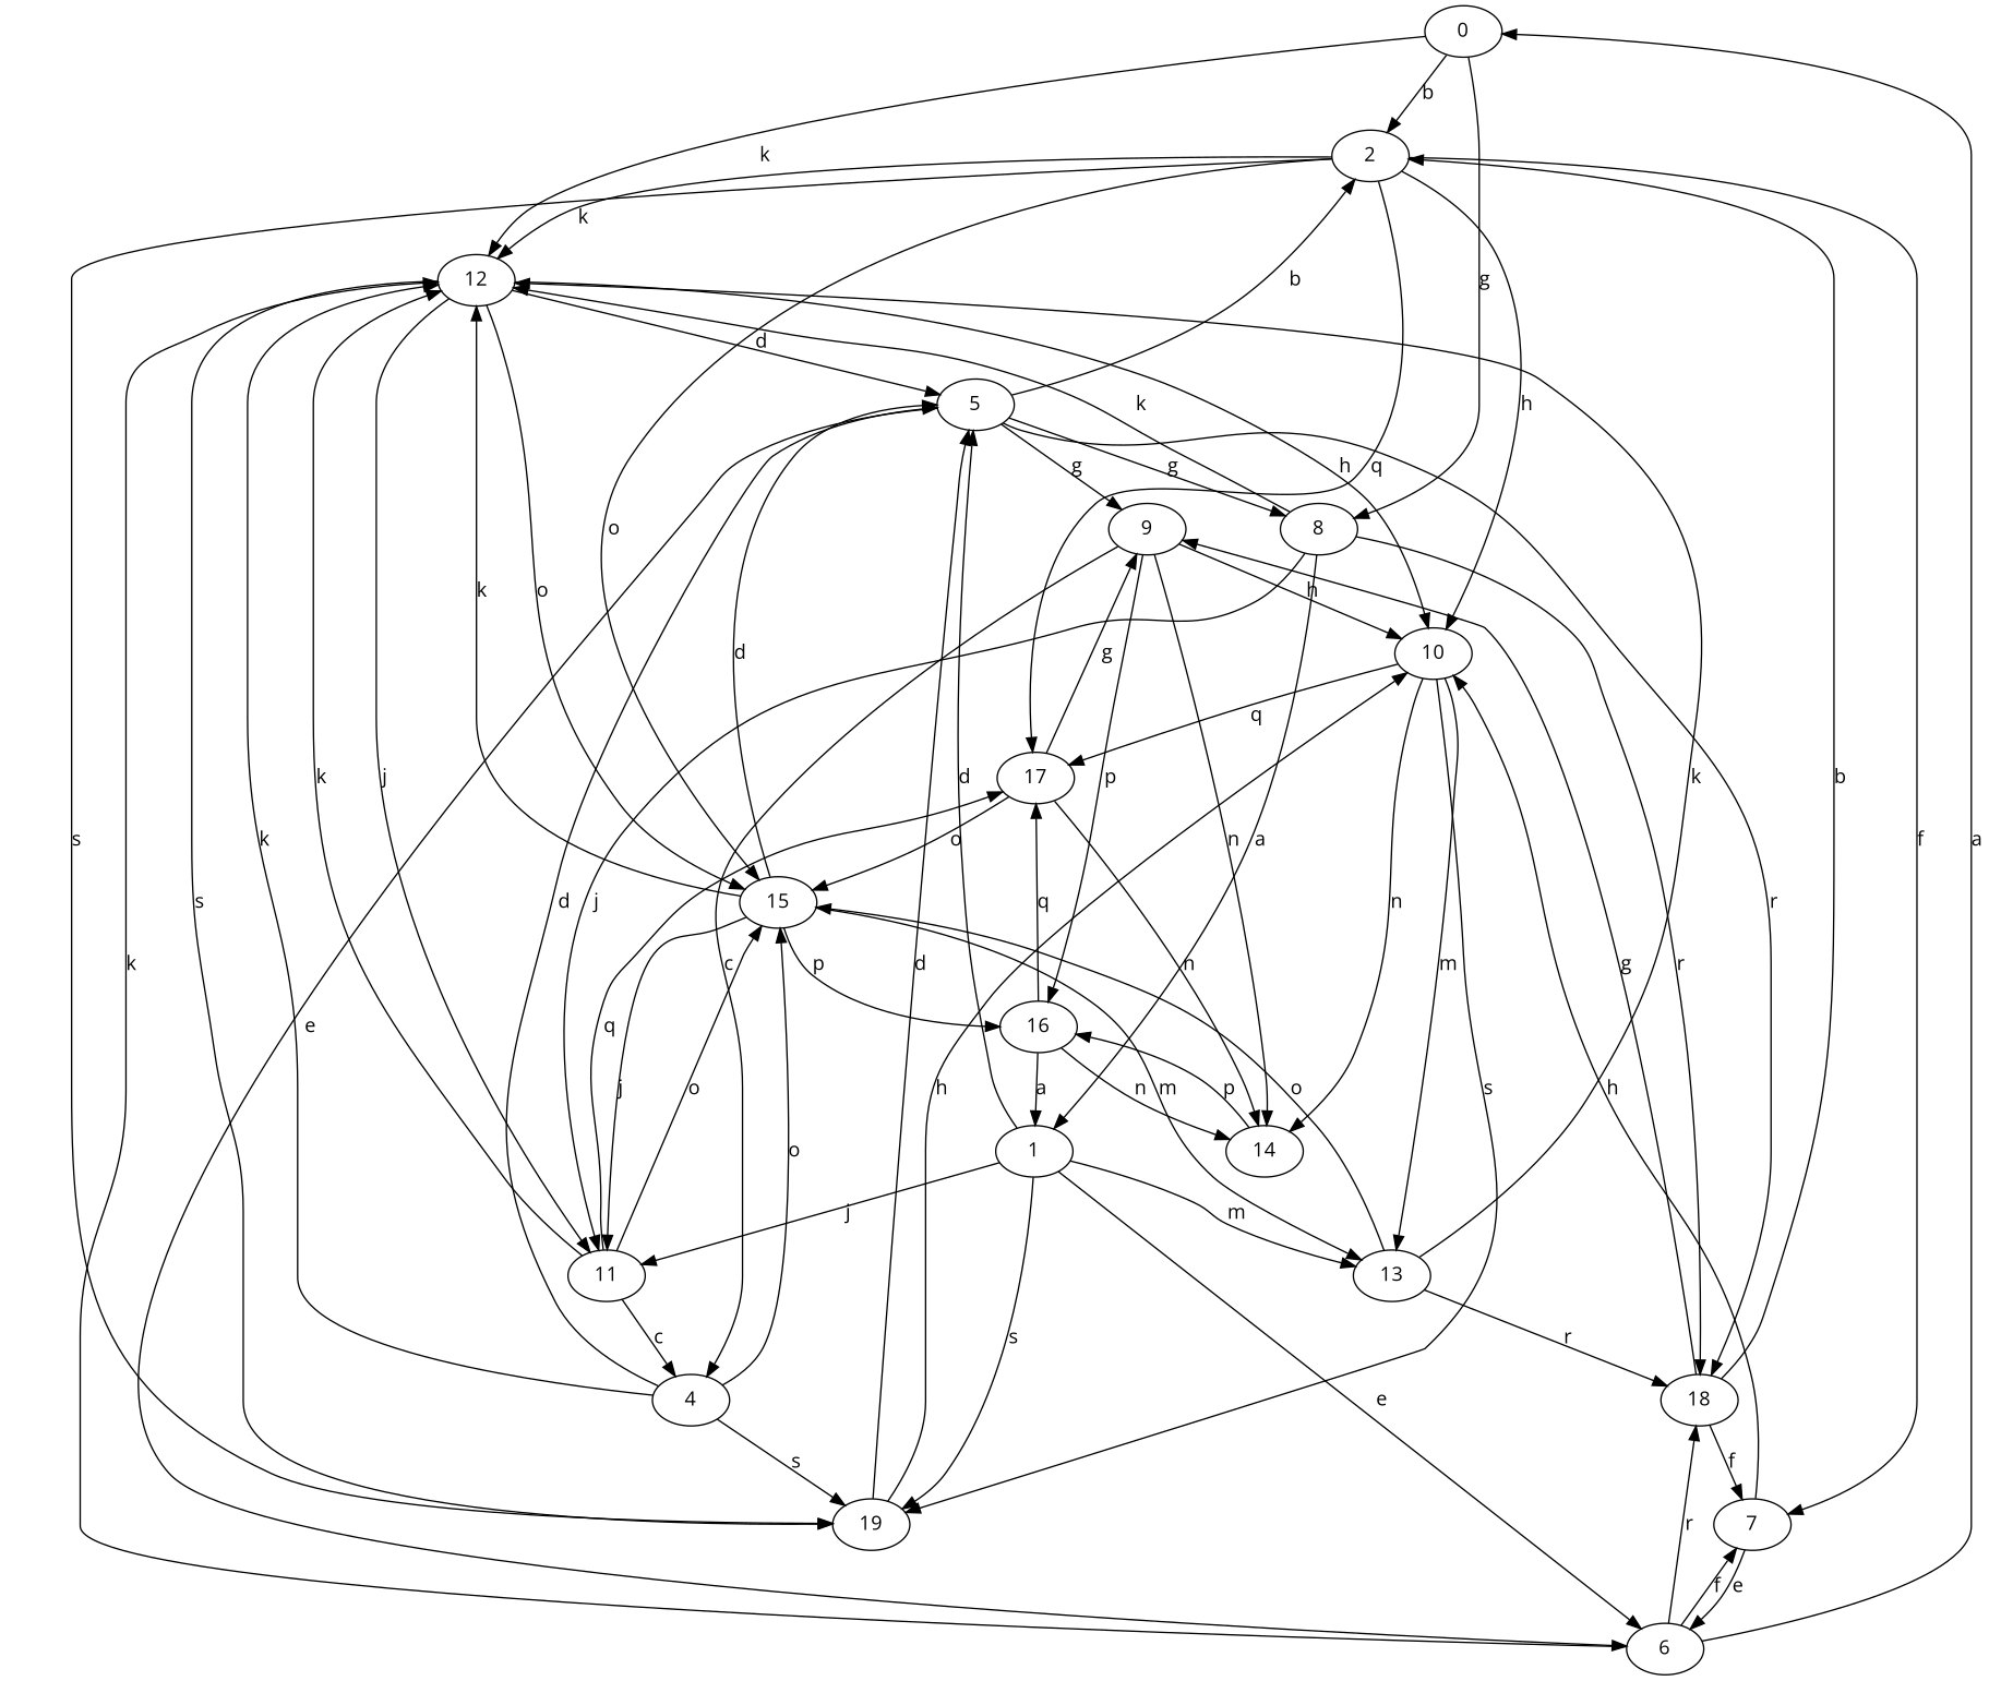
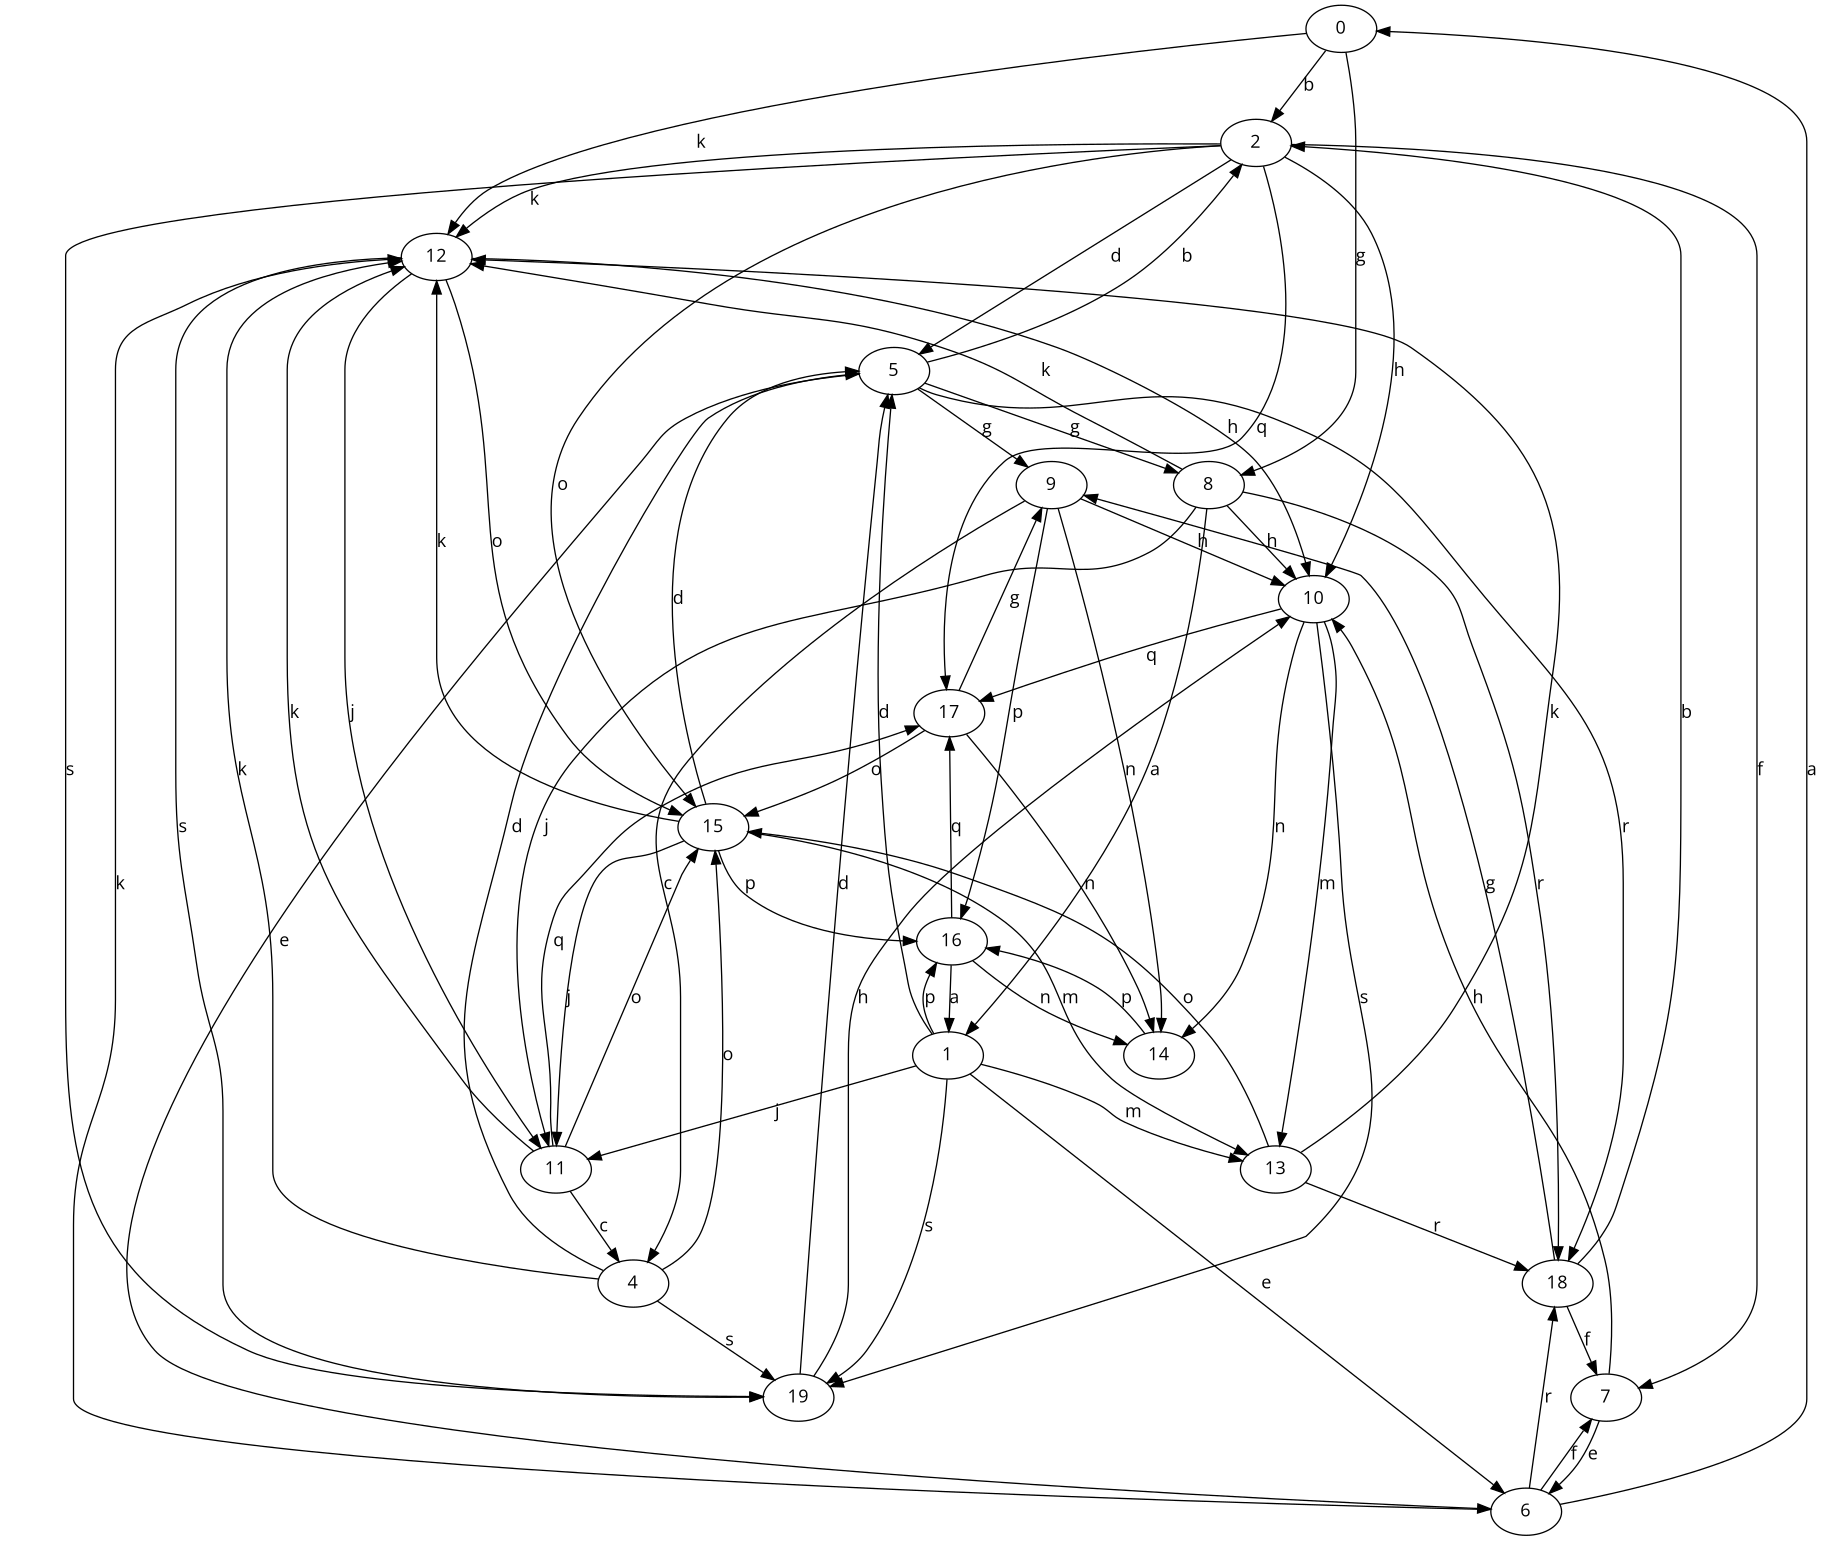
  strict digraph {
    fontname="Open Sans"
    node [fontname="Open Sans"]
    edge [fontname="Open Sans"]
    0
    2
    8
    12
    5
    19
    7
    10
    15
    17
    1
    11
    18
    6
    13
    16
    9
    4
    14
    0 -> 2 [label=b]
    0 -> 8 [label=g]
    0 -> 12 [label=k]
    2 -> 12 [label=k]
-   12 -> 5 [label=d]
+   2 -> 5 [label=d]
    2 -> 19 [label=s]
    2 -> 7 [label=f]
    2 -> 10 [label=h]
    2 -> 15 [label=o]
    2 -> 17 [label=q]
    8 -> 12 [label=k]
+   8 -> 10 [label=h]
    8 -> 1 [label=a]
    8 -> 11 [label=j]
    8 -> 18 [label=r]
    12 -> 19 [label=s]
    12 -> 10 [label=h]
    12 -> 15 [label=o]
    12 -> 11 [label=j]
    5 -> 2 [label=b]
    5 -> 8 [label=g]
    5 -> 18 [label=r]
    5 -> 6 [label=e]
    5 -> 9 [label=g]
    19 -> 5 [label=d]
    19 -> 10 [label=h]
    7 -> 10 [label=h]
    7 -> 6 [label=e]
    10 -> 19 [label=s]
    10 -> 17 [label=q]
    10 -> 13 [label=m]
    10 -> 14 [label=n]
    15 -> 12 [label=k]
    15 -> 5 [label=d]
    15 -> 11 [label=j]
    15 -> 13 [label=m]
    15 -> 16 [label=p]
    17 -> 15 [label=o]
    17 -> 9 [label=g]
    17 -> 14 [label=n]
    1 -> 5 [label=d]
    1 -> 19 [label=s]
    1 -> 11 [label=j]
    1 -> 6 [label=e]
    1 -> 13 [label=m]
+   1 -> 16 [label=p]
    11 -> 12 [label=k]
    11 -> 15 [label=o]
    11 -> 17 [label=q]
    11 -> 4 [label=c]
    18 -> 2 [label=b]
    18 -> 7 [label=f]
    18 -> 9 [label=g]
    6 -> 0 [label=a]
    6 -> 12 [label=k]
    6 -> 7 [label=f]
    6 -> 18 [label=r]
    13 -> 12 [label=k]
    13 -> 15 [label=o]
    13 -> 18 [label=r]
    16 -> 17 [label=q]
    16 -> 1 [label=a]
    16 -> 14 [label=n]
    9 -> 10 [label=h]
    9 -> 16 [label=p]
    9 -> 4 [label=c]
    9 -> 14 [label=n]
    4 -> 12 [label=k]
    4 -> 5 [label=d]
    4 -> 19 [label=s]
    4 -> 15 [label=o]
    14 -> 16 [label=p]
  }
